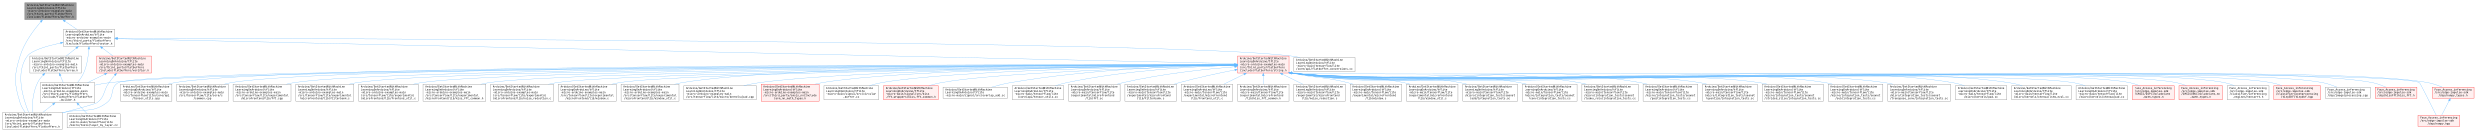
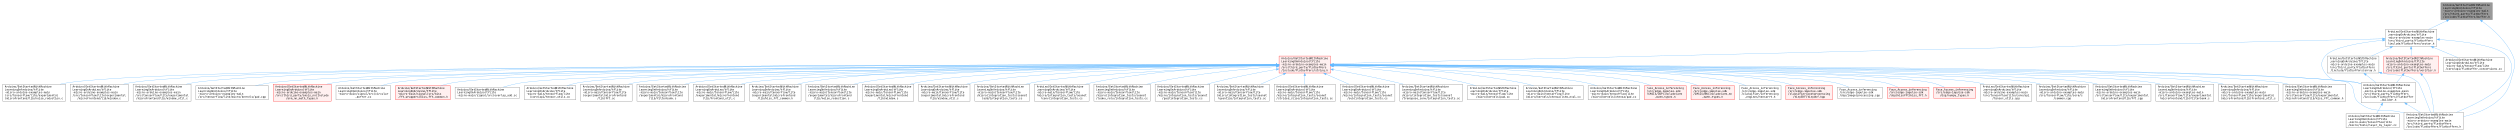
  digraph {
    fontname="JetBrains Mono"
    node [color=grey40 fillcolor=white fontname="JetBrains Mono" fontsize=10 shape=box style=filled]
    edge [color=steelblue1 dir=back fontname="JetBrains Mono" fontsize=10 labelfontname=Helvetica labelfontsize=10 style=solid]
    n1 [color=gray40 fillcolor=grey60 fontcolor=black height=0.2 label="Arduino/GetStartedWithMachine\lLearningOnArduino/tflite\l-micro-arduino-examples-main\l/src/third_party/flatbuffers\l/include/flatbuffers/buffer.h" width=0.4]
    n2 [height=0.2 label="Arduino/GetStartedWithMachine\lLearningOnArduino/tflite\l-micro-arduino-examples-main\l/src/third_party/flatbuffers\l/include/flatbuffers/flatbuffers.h" width=0.4]
    n3 [height=0.2 label="Arduino/GetStartedWithMachine\lLearningOnArduino/tflite\l-micro-arduino-examples-main\l/src/third_party/flatbuffers\l/include/flatbuffers/vector.h" width=0.4]
    n4 [height=0.2 label="Arduino/GetStartedWithMachine\lLearningOnArduino/tflite\l-micro-arduino-examples-main\l/src/third_party/flatbuffers\l/include/flatbuffers/array.h" width=0.4]
    n5 [height=0.2 label="Arduino/GetStartedWithMachine\lLearningOnArduino/tflite\l-micro-arduino-examples-main\l/src/third_party/flatbuffers\l/include/flatbuffers/flatbuffer\l_builder.h" width=0.4]
    n6 [color=red fillcolor="#FFF0F0" height=0.2 label="Arduino/GetStartedWithMachine\lLearningOnArduino/tflite\l-micro-arduino-examples-main\l/src/third_party/flatbuffers\l/include/flatbuffers/string.h" width=0.4]
    n7 [color=red fillcolor="#FFF0F0" height=0.2 label="Arduino/GetStartedWithMachine\lLearningOnArduino/tflite\l-micro-arduino-examples-main\l/src/third_party/flatbuffers\l/include/flatbuffers/verifier.h" width=0.4]
    n8 [height=0.2 label="Arduino/GetStartedWithMachine\lLearningOnArduino/tflite\l-micro-main/tensorflow/lite\l/core/api/flatbuffer_conversions.cc" width=0.4]
    n9 [height=0.2 label="Arduino/GetStartedWithMachine\lLearningOnArduino/tflite\l-micro-main/tensorflow/lite\l/micro/tools/layer_by_layer.cc" width=0.4]
    n10 [height=0.2 label="Arduino/GetStartedWithMachine\lLearningOnArduino/tflite\l-micro-arduino-examples-main\l/src/tensorflow/lite/core/api\l/tensor_utils.cpp" width=0.4]
    n11 [height=0.2 label="Arduino/GetStartedWithMachine\lLearningOnArduino/tflite\l-micro-arduino-examples-main\l/src/tensorflow/lite/core/c\l/common.cpp" width=0.4]
    n12 [height=0.2 label="Arduino/GetStartedWithMachine\lLearningOnArduino/tflite\l-micro-arduino-examples-main\l/src/tensorflow/lite/experimental\l/microfrontend/lib/fft.cpp" width=0.4]
    n13 [height=0.2 label="Arduino/GetStartedWithMachine\lLearningOnArduino/tflite\l-micro-arduino-examples-main\l/src/tensorflow/lite/experimental\l/microfrontend/lib/filterbank.c" width=0.4]
    n14 [height=0.2 label="Arduino/GetStartedWithMachine\lLearningOnArduino/tflite\l-micro-arduino-examples-main\l/src/tensorflow/lite/experimental\l/microfrontend/lib/frontend_util.c" width=0.4]
    n15 [height=0.2 label="Arduino/GetStartedWithMachine\lLearningOnArduino/tflite\l-micro-arduino-examples-main\l/src/tensorflow/lite/experimental\l/microfrontend/lib/kiss_fft_common.h" width=0.4]
    n16 [height=0.2 label="Arduino/GetStartedWithMachine\lLearningOnArduino/tflite\l-micro-arduino-examples-main\l/src/tensorflow/lite/experimental\l/microfrontend/lib/noise_reduction.c" width=0.4]
    n17 [height=0.2 label="Arduino/GetStartedWithMachine\lLearningOnArduino/tflite\l-micro-arduino-examples-main\l/src/tensorflow/lite/experimental\l/microfrontend/lib/window.c" width=0.4]
    n18 [height=0.2 label="Arduino/GetStartedWithMachine\lLearningOnArduino/tflite\l-micro-arduino-examples-main\l/src/tensorflow/lite/experimental\l/microfrontend/lib/window_util.c" width=0.4]
    n19 [height=0.2 label="Arduino/GetStartedWithMachine\lLearningOnArduino/tflite\l-micro-arduino-examples-main\l/src/tensorflow/lite/micro/kernels/pad.cpp" width=0.4]
    n20 [color=red fillcolor="#FFF0F0" height=0.2 label="Arduino/GetStartedWithMachine\lLearningOnArduino/tflite\l-micro-arduino-examples-main\l/src/third_party/cmsis_nn/Include\l/arm_nn_math_types.h" width=0.4]
    n21 [height=0.2 label="Arduino/GetStartedWithMachine\lLearningOnArduino/tflite\l-micro-main/signal/src/circular\l_buffer.cc" width=0.4]
    n22 [color=red fillcolor="#FFF0F0" height=0.2 label="Arduino/GetStartedWithMachine\lLearningOnArduino/tflite\l-micro-main/signal/src/kiss\l_fft_wrappers/kiss_fft_common.h" width=0.4]
    n23 [height=0.2 label="Arduino/GetStartedWithMachine\lLearningOnArduino/tflite\l-micro-main/signal/src/overlap_add.cc" width=0.4]
    n24 [height=0.2 label="Arduino/GetStartedWithMachine\lLearningOnArduino/tflite\l-micro-main/tensorflow/lite\l/core/api/tensor_utils.cc" width=0.4]
    n25 [height=0.2 label="Arduino/GetStartedWithMachine\lLearningOnArduino/tflite\l-micro-main/tensorflow/lite\l/experimental/microfrontend\l/lib/fft.cc" width=0.4]
    n26 [height=0.2 label="Arduino/GetStartedWithMachine\lLearningOnArduino/tflite\l-micro-main/tensorflow/lite\l/experimental/microfrontend\l/lib/filterbank.c" width=0.4]
    n27 [height=0.2 label="Arduino/GetStartedWithMachine\lLearningOnArduino/tflite\l-micro-main/tensorflow/lite\l/experimental/microfrontend\l/lib/frontend_util.c" width=0.4]
    n28 [height=0.2 label="Arduino/GetStartedWithMachine\lLearningOnArduino/tflite\l-micro-main/tensorflow/lite\l/experimental/microfrontend\l/lib/kiss_fft_common.h" width=0.4]
    n29 [height=0.2 label="Arduino/GetStartedWithMachine\lLearningOnArduino/tflite\l-micro-main/tensorflow/lite\l/experimental/microfrontend\l/lib/noise_reduction.c" width=0.4]
    n30 [height=0.2 label="Arduino/GetStartedWithMachine\lLearningOnArduino/tflite\l-micro-main/tensorflow/lite\l/experimental/microfrontend\l/lib/window.c" width=0.4]
    n31 [height=0.2 label="Arduino/GetStartedWithMachine\lLearningOnArduino/tflite\l-micro-main/tensorflow/lite\l/experimental/microfrontend\l/lib/window_util.c" width=0.4]
    n32 [height=0.2 label="Arduino/GetStartedWithMachine\lLearningOnArduino/tflite\l-micro-main/tensorflow/lite\l/micro/integration_tests/seanet\l/add/integration_tests.cc" width=0.4]
    n33 [height=0.2 label="Arduino/GetStartedWithMachine\lLearningOnArduino/tflite\l-micro-main/tensorflow/lite\l/micro/integration_tests/seanet\l/conv/integration_tests.cc" width=0.4]
    n34 [height=0.2 label="Arduino/GetStartedWithMachine\lLearningOnArduino/tflite\l-micro-main/tensorflow/lite\l/micro/integration_tests/seanet\l/leaky_relu/integration_tests.cc" width=0.4]
    n35 [height=0.2 label="Arduino/GetStartedWithMachine\lLearningOnArduino/tflite\l-micro-main/tensorflow/lite\l/micro/integration_tests/seanet\l/pad/integration_tests.cc" width=0.4]
    n36 [height=0.2 label="Arduino/GetStartedWithMachine\lLearningOnArduino/tflite\l-micro-main/tensorflow/lite\l/micro/integration_tests/seanet\l/quantize/integration_tests.cc" width=0.4]
    n37 [height=0.2 label="Arduino/GetStartedWithMachine\lLearningOnArduino/tflite\l-micro-main/tensorflow/lite\l/micro/integration_tests/seanet\l/strided_slice/integration_tests.cc" width=0.4]
    n38 [height=0.2 label="Arduino/GetStartedWithMachine\lLearningOnArduino/tflite\l-micro-main/tensorflow/lite\l/micro/integration_tests/seanet\l/sub/integration_tests.cc" width=0.4]
    n39 [height=0.2 label="Arduino/GetStartedWithMachine\lLearningOnArduino/tflite\l-micro-main/tensorflow/lite\l/micro/integration_tests/seanet\l/transpose_conv/integration_tests.cc" width=0.4]
    n40 [height=0.2 label="Arduino/GetStartedWithMachine\lLearningOnArduino/tflite\l-micro-main/tensorflow/lite\l/micro/kernels/pad.cc" width=0.4]
    n41 [height=0.2 label="Arduino/GetStartedWithMachine\lLearningOnArduino/tflite\l-micro-main/tensorflow/lite\l/micro/kernels/xtensa/lstm_eval.cc" width=0.4]
    n42 [height=0.2 label="Arduino/GetStartedWithMachine\lLearningOnArduino/tflite\l-micro-main/tensorflow/lite\l/micro/kernels/xtensa/pad.cc" width=0.4]
    n43 [color=red fillcolor="#FFF0F0" height=0.2 label="Face_Access_inferencing\l/src/edge-impulse-sdk\l/CMSIS/DSP/Include/arm\l_math_types.h" width=0.4]
    n44 [color=red fillcolor="#FFF0F0" height=0.2 label="Face_Access_inferencing\l/src/edge-impulse-sdk\l/CMSIS/NN/Include/arm_nn\l_math_types.h" width=0.4]
    n45 [height=0.2 label="Face_Access_inferencing\l/src/edge-impulse-sdk\l/classifier/inferencing\l_engines/tensorrt.h" width=0.4]
    n46 [color=red fillcolor="#FFF0F0" height=0.2 label="Face_Access_inferencing\l/src/edge-impulse-sdk\l/classifier/postprocessing\l/tinyEKF/tinyekf.hpp" width=0.4]
    n47 [height=0.2 label="Face_Access_inferencing\l/src/edge-impulse-sdk\l/dsp/image/processing.cpp" width=0.4]
    n48 [color=red fillcolor="#FFF0F0" height=0.2 label="Face_Access_inferencing\l/src/edge-impulse-sdk\l/dsp/kissfft/kiss_fft.h" width=0.4]
-   n49 [color=red fillcolor="#FFF0F0" height=0.2 label="Face_Access_inferencing\l/src/edge-impulse-sdk\l/dsp/numpy.hpp" width=0.4]
    n50 [color=red fillcolor="#FFF0F0" height=0.2 label="Face_Access_inferencing\l/src/edge-impulse-sdk\l/dsp/numpy_types.h" width=0.4]
    n1 -> n2
    n1 -> n3
    n3 -> n2
    n3 -> n4
    n3 -> n5
    n3 -> n6
    n3 -> n7
    n3 -> n8
    n4 -> n2
    n4 -> n5
    n5 -> n2
    n5 -> n9
    n6 -> n2
    n6 -> n5
    n6 -> n10
    n6 -> n11
    n6 -> n12
    n6 -> n13
    n6 -> n14
    n6 -> n15
    n6 -> n16
    n6 -> n17
    n6 -> n18
    n6 -> n19
    n6 -> n20
    n6 -> n21
    n6 -> n22
    n6 -> n23
    n6 -> n24
    n6 -> n25
    n6 -> n26
    n6 -> n27
    n6 -> n28
    n6 -> n29
    n6 -> n30
    n6 -> n31
    n6 -> n32
    n6 -> n33
    n6 -> n34
    n6 -> n35
    n6 -> n36
    n6 -> n37
    n6 -> n38
    n6 -> n39
    n6 -> n40
    n6 -> n41
    n6 -> n42
    n6 -> n43
    n6 -> n44
    n6 -> n45
    n6 -> n46
    n6 -> n47
    n6 -> n48
-   n6 -> n49
    n6 -> n50
    n7 -> n2
    n7 -> n5
-   n50 -> n49
  }
